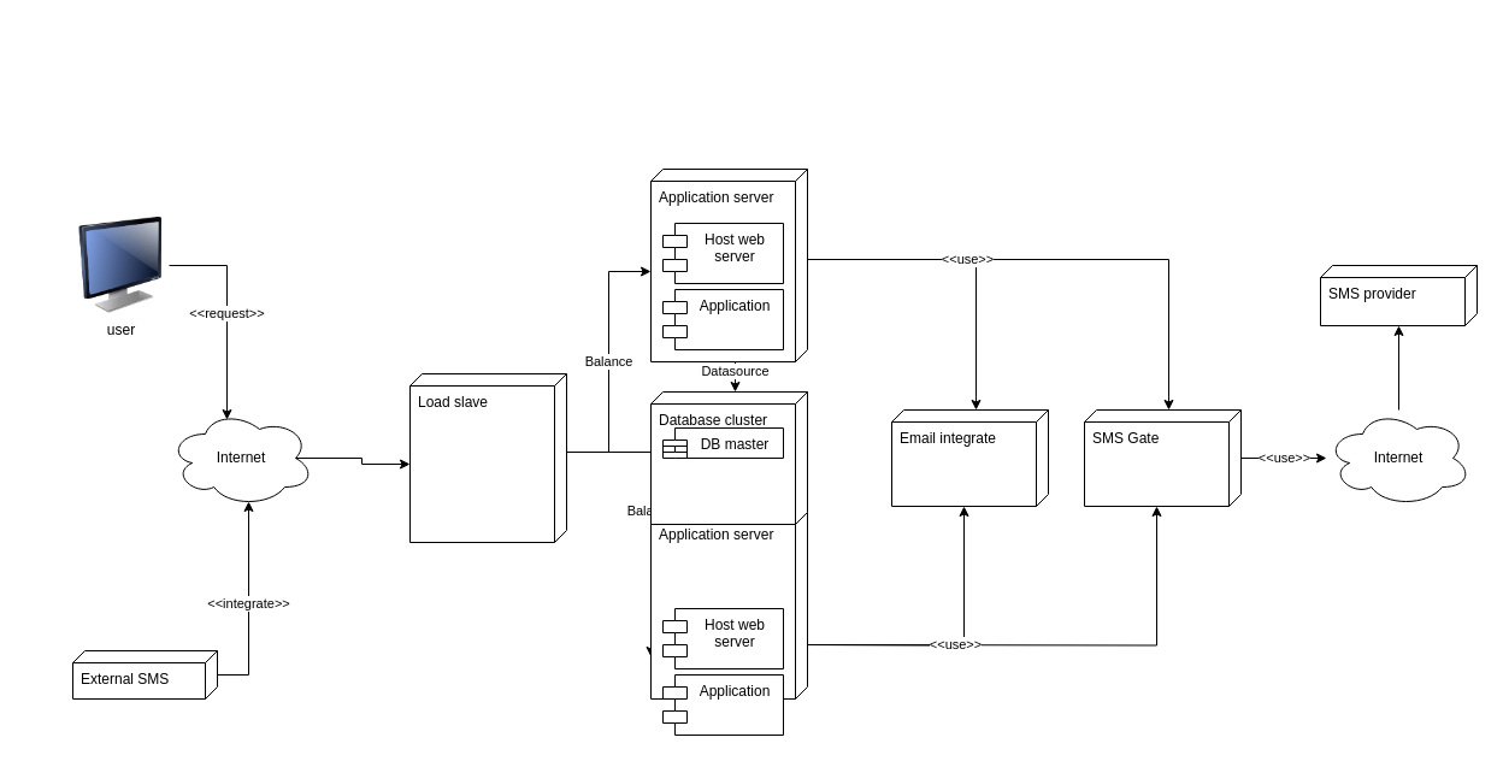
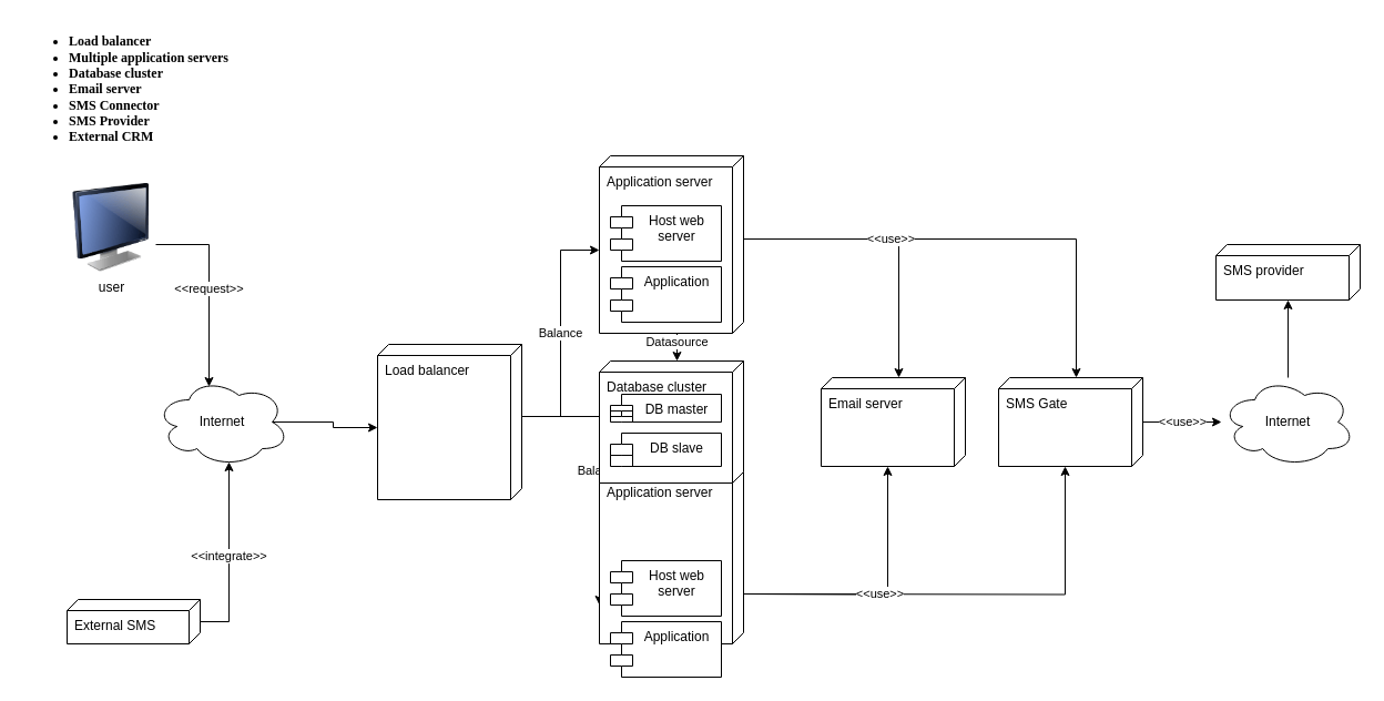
  <mxCell id="0" />
  <mxCell id="1" parent="0" />
+ <mxCell id="2" value="&lt;ul&gt;&lt;li&gt;Load balancer&lt;/li&gt;&lt;li&gt;Multiple application servers&lt;/li&gt;&lt;li&gt;Database cluster&lt;/li&gt;&lt;li&gt;Email server&lt;/li&gt;&lt;li&gt;SMS Connector&lt;/li&gt;&lt;li&gt;SMS Provider&lt;/li&gt;&lt;li&gt;External CRM&lt;/li&gt;&lt;/ul&gt;" style="text;html=1;strokeColor=none;fillColor=none;align=left;verticalAlign=middle;whiteSpace=wrap;rounded=0;fontFamily=Coming Soon;fontSource=https%3A%2F%2Ffonts.googleapis.com%2Fcss%3Ffamily%3DComing%2BSoon;fontStyle=1" parent="1" vertex="1"><mxGeometry x="20" y="20" width="200" height="120" as="geometry" /></mxCell>
  <mxCell id="3" value="Balance" style="edgeStyle=orthogonalEdgeStyle;rounded=0;orthogonalLoop=1;jettySize=auto;html=1;exitX=0;exitY=0;exitDx=65;exitDy=0;exitPerimeter=0;entryX=0;entryY=0;entryDx=85;entryDy=130;entryPerimeter=0;" edge="1" parent="1" source="5" target="15"><mxGeometry relative="1" as="geometry" /></mxCell>
  <mxCell id="4" value="Balance" style="edgeStyle=orthogonalEdgeStyle;rounded=0;orthogonalLoop=1;jettySize=auto;html=1;exitX=0;exitY=0;exitDx=65;exitDy=0;exitPerimeter=0;entryX=0;entryY=0;entryDx=85;entryDy=130;entryPerimeter=0;" edge="1" parent="1" source="5"><mxGeometry relative="1" as="geometry"><mxPoint x="540" y="545" as="targetPoint" /></mxGeometry></mxCell>
- <mxCell id="5" value="Load slave" style="verticalAlign=top;align=left;shape=cube;size=10;direction=south;fontStyle=0;html=1;boundedLbl=1;spacingLeft=5;whiteSpace=wrap;" vertex="1" parent="1"><mxGeometry x="340" y="310" width="130" height="140" as="geometry" /></mxCell>
+ <mxCell id="5" value="Load balancer" style="verticalAlign=top;align=left;shape=cube;size=10;direction=south;fontStyle=0;html=1;boundedLbl=1;spacingLeft=5;whiteSpace=wrap;" vertex="1" parent="1"><mxGeometry x="340" y="310" width="130" height="140" as="geometry" /></mxCell>
  <mxCell id="6" style="edgeStyle=orthogonalEdgeStyle;rounded=0;orthogonalLoop=1;jettySize=auto;html=1;entryX=0;entryY=0;entryDx=75;entryDy=130;entryPerimeter=0;exitX=0.875;exitY=0.5;exitDx=0;exitDy=0;exitPerimeter=0;" edge="1" parent="1" source="7" target="5"><mxGeometry relative="1" as="geometry" /></mxCell>
  <mxCell id="7" value="Internet" style="ellipse;shape=cloud;whiteSpace=wrap;html=1;" vertex="1" parent="1"><mxGeometry x="140" y="340" width="120" height="80" as="geometry" /></mxCell>
  <mxCell id="8" value="&amp;lt;&amp;lt;request&amp;gt;&amp;gt;" style="edgeStyle=orthogonalEdgeStyle;rounded=0;orthogonalLoop=1;jettySize=auto;html=1;entryX=0.4;entryY=0.1;entryDx=0;entryDy=0;entryPerimeter=0;" edge="1" parent="1" source="9" target="7"><mxGeometry relative="1" as="geometry"><Array as="points"><mxPoint x="188" y="220" /></Array></mxGeometry></mxCell>
- <mxCell id="9" value="user" style="image;html=1;image=img/lib/clip_art/computers/Monitor_128x128.png" vertex="1" parent="1"><mxGeometry x="60" y="180" width="80" height="80" as="geometry" /></mxCell>
+ <mxCell id="9" value="user" style="image;html=1;image=img/lib/clip_art/computers/Monitor_128x128.png" vertex="1" parent="1"><mxGeometry x="60" y="165" width="80" height="80" as="geometry" /></mxCell>
  <mxCell id="10" value="&amp;lt;&amp;lt;integrate&amp;gt;&amp;gt;" style="edgeStyle=orthogonalEdgeStyle;rounded=0;orthogonalLoop=1;jettySize=auto;html=1;entryX=0.55;entryY=0.95;entryDx=0;entryDy=0;entryPerimeter=0;" edge="1" parent="1" source="11" target="7"><mxGeometry relative="1" as="geometry"><Array as="points"><mxPoint x="206" y="560" /></Array></mxGeometry></mxCell>
  <mxCell id="11" value="External SMS" style="verticalAlign=top;align=left;shape=cube;size=10;direction=south;fontStyle=0;html=1;boundedLbl=1;spacingLeft=5;whiteSpace=wrap;" vertex="1" parent="1"><mxGeometry x="60" y="540" width="120" height="40" as="geometry" /></mxCell>
  <mxCell id="12" value="Datasource" style="edgeStyle=orthogonalEdgeStyle;rounded=0;orthogonalLoop=1;jettySize=auto;html=1;exitX=0;exitY=0;exitDx=160;exitDy=70;exitPerimeter=0;entryX=0;entryY=0;entryDx=0;entryDy=60;entryPerimeter=0;" edge="1" parent="1" source="15" target="24"><mxGeometry relative="1" as="geometry" /></mxCell>
  <mxCell id="13" style="edgeStyle=orthogonalEdgeStyle;rounded=0;orthogonalLoop=1;jettySize=auto;html=1;exitX=0;exitY=0;exitDx=75;exitDy=0;exitPerimeter=0;entryX=0;entryY=0;entryDx=0;entryDy=60;entryPerimeter=0;" edge="1" parent="1" source="15" target="29"><mxGeometry relative="1" as="geometry" /></mxCell>
  <mxCell id="14" value="&amp;lt;&amp;lt;use&amp;gt;&amp;gt;" style="edgeStyle=orthogonalEdgeStyle;rounded=0;orthogonalLoop=1;jettySize=auto;html=1;exitX=0;exitY=0;exitDx=75;exitDy=0;exitPerimeter=0;entryX=0;entryY=0;entryDx=0;entryDy=60;entryPerimeter=0;" edge="1" parent="1" source="15" target="27"><mxGeometry relative="1" as="geometry" /></mxCell>
  <mxCell id="15" value="Application server" style="verticalAlign=top;align=left;shape=cube;size=10;direction=south;fontStyle=0;html=1;boundedLbl=1;spacingLeft=5;whiteSpace=wrap;" vertex="1" parent="1"><mxGeometry x="540" y="140" width="130" height="160" as="geometry" /></mxCell>
  <mxCell id="16" value="Host web server" style="shape=module;align=left;spacingLeft=20;align=center;verticalAlign=top;whiteSpace=wrap;html=1;" vertex="1" parent="1"><mxGeometry x="550" y="185" width="100" height="50" as="geometry" /></mxCell>
  <mxCell id="17" value="Application" style="shape=module;align=left;spacingLeft=20;align=center;verticalAlign=top;whiteSpace=wrap;html=1;" vertex="1" parent="1"><mxGeometry x="550" y="240" width="100" height="50" as="geometry" /></mxCell>
  <mxCell id="18" value="Datasource" style="edgeStyle=orthogonalEdgeStyle;rounded=0;orthogonalLoop=1;jettySize=auto;html=1;exitX=0;exitY=0;exitDx=0;exitDy=60;exitPerimeter=0;entryX=0;entryY=0;entryDx=110;entryDy=70;entryPerimeter=0;" edge="1" parent="1" target="24"><mxGeometry relative="1" as="geometry"><mxPoint x="610" y="460" as="sourcePoint" /></mxGeometry></mxCell>
  <mxCell id="19" style="edgeStyle=orthogonalEdgeStyle;rounded=0;orthogonalLoop=1;jettySize=auto;html=1;exitX=0;exitY=0;exitDx=75;exitDy=0;exitPerimeter=0;entryX=0;entryY=0;entryDx=80;entryDy=70;entryPerimeter=0;" edge="1" parent="1" target="29"><mxGeometry relative="1" as="geometry"><mxPoint x="670" y="535" as="sourcePoint" /></mxGeometry></mxCell>
  <mxCell id="20" value="&amp;lt;&amp;lt;use&amp;gt;&amp;gt;" style="edgeStyle=orthogonalEdgeStyle;rounded=0;orthogonalLoop=1;jettySize=auto;html=1;exitX=0;exitY=0;exitDx=75;exitDy=0;exitPerimeter=0;entryX=0;entryY=0;entryDx=80;entryDy=70;entryPerimeter=0;" edge="1" parent="1" target="27"><mxGeometry relative="1" as="geometry"><mxPoint x="670" y="535" as="sourcePoint" /></mxGeometry></mxCell>
  <mxCell id="21" value="Application server" style="verticalAlign=top;align=left;shape=cube;size=10;direction=south;fontStyle=0;html=1;boundedLbl=1;spacingLeft=5;whiteSpace=wrap;" vertex="1" parent="1"><mxGeometry x="540" y="420" width="130" height="160" as="geometry" /></mxCell>
  <mxCell id="22" value="Host web server" style="shape=module;align=left;spacingLeft=20;align=center;verticalAlign=top;whiteSpace=wrap;html=1;" vertex="1" parent="1"><mxGeometry x="550" y="505" width="100" height="50" as="geometry" /></mxCell>
  <mxCell id="23" value="Application" style="shape=module;align=left;spacingLeft=20;align=center;verticalAlign=top;whiteSpace=wrap;html=1;" vertex="1" parent="1"><mxGeometry x="550" y="560" width="100" height="50" as="geometry" /></mxCell>
  <mxCell id="24" value="Database cluster" style="verticalAlign=top;align=left;shape=cube;size=10;direction=south;fontStyle=0;html=1;boundedLbl=1;spacingLeft=5;whiteSpace=wrap;" vertex="1" parent="1"><mxGeometry x="540" y="325" width="130" height="110" as="geometry" /></mxCell>
  <mxCell id="25" value="DB master" style="shape=module;align=left;spacingLeft=20;align=center;verticalAlign=top;whiteSpace=wrap;html=1;" vertex="1" parent="1"><mxGeometry x="550" y="355" width="100" height="25" as="geometry" /></mxCell>
- <mxCell id="27" value="Email integrate" style="verticalAlign=top;align=left;shape=cube;size=10;direction=south;fontStyle=0;html=1;boundedLbl=1;spacingLeft=5;whiteSpace=wrap;" vertex="1" parent="1"><mxGeometry x="740" y="340" width="130" height="80" as="geometry" /></mxCell>
+ <mxCell id="26" value="DB slave" style="shape=module;align=left;spacingLeft=20;align=center;verticalAlign=top;whiteSpace=wrap;html=1;" vertex="1" parent="1"><mxGeometry x="550" y="390" width="100" height="30" as="geometry" /></mxCell>
+ <mxCell id="27" value="Email server" style="verticalAlign=top;align=left;shape=cube;size=10;direction=south;fontStyle=0;html=1;boundedLbl=1;spacingLeft=5;whiteSpace=wrap;" vertex="1" parent="1"><mxGeometry x="740" y="340" width="130" height="80" as="geometry" /></mxCell>
  <mxCell id="28" value="&amp;lt;&amp;lt;use&amp;gt;&amp;gt;" style="edgeStyle=orthogonalEdgeStyle;rounded=0;orthogonalLoop=1;jettySize=auto;html=1;" edge="1" parent="1" source="29" target="31"><mxGeometry relative="1" as="geometry" /></mxCell>
  <mxCell id="29" value="SMS Gate" style="verticalAlign=top;align=left;shape=cube;size=10;direction=south;fontStyle=0;html=1;boundedLbl=1;spacingLeft=5;whiteSpace=wrap;" vertex="1" parent="1"><mxGeometry x="900" y="340" width="130" height="80" as="geometry" /></mxCell>
  <mxCell id="30" value="" style="edgeStyle=orthogonalEdgeStyle;rounded=0;orthogonalLoop=1;jettySize=auto;html=1;" edge="1" parent="1" source="31" target="32"><mxGeometry relative="1" as="geometry" /></mxCell>
  <mxCell id="31" value="Internet" style="ellipse;shape=cloud;whiteSpace=wrap;html=1;" vertex="1" parent="1"><mxGeometry x="1101" y="340" width="120" height="80" as="geometry" /></mxCell>
  <mxCell id="32" value="SMS provider" style="verticalAlign=top;align=left;shape=cube;size=10;direction=south;fontStyle=0;html=1;boundedLbl=1;spacingLeft=5;whiteSpace=wrap;" vertex="1" parent="1"><mxGeometry x="1096" y="220" width="130" height="50" as="geometry" /></mxCell>
